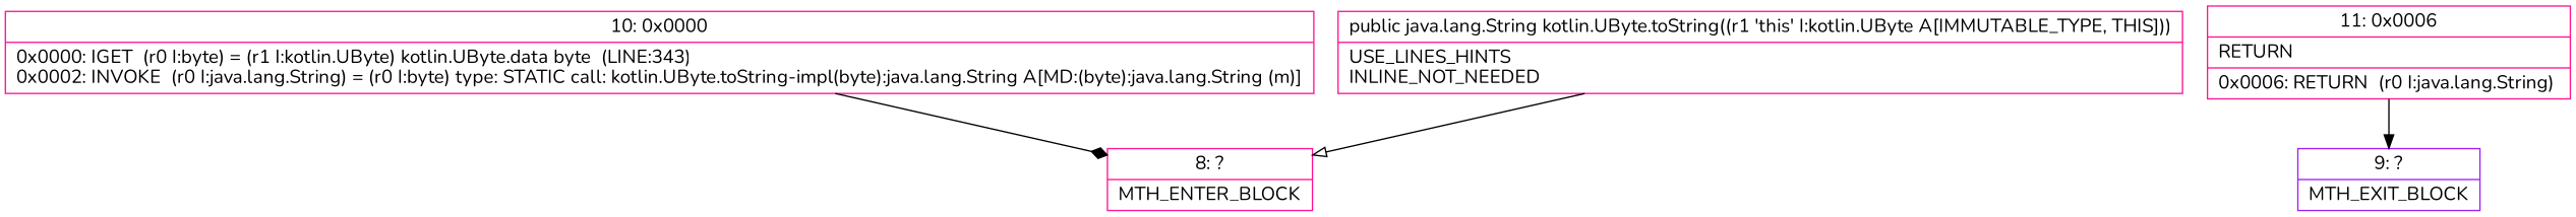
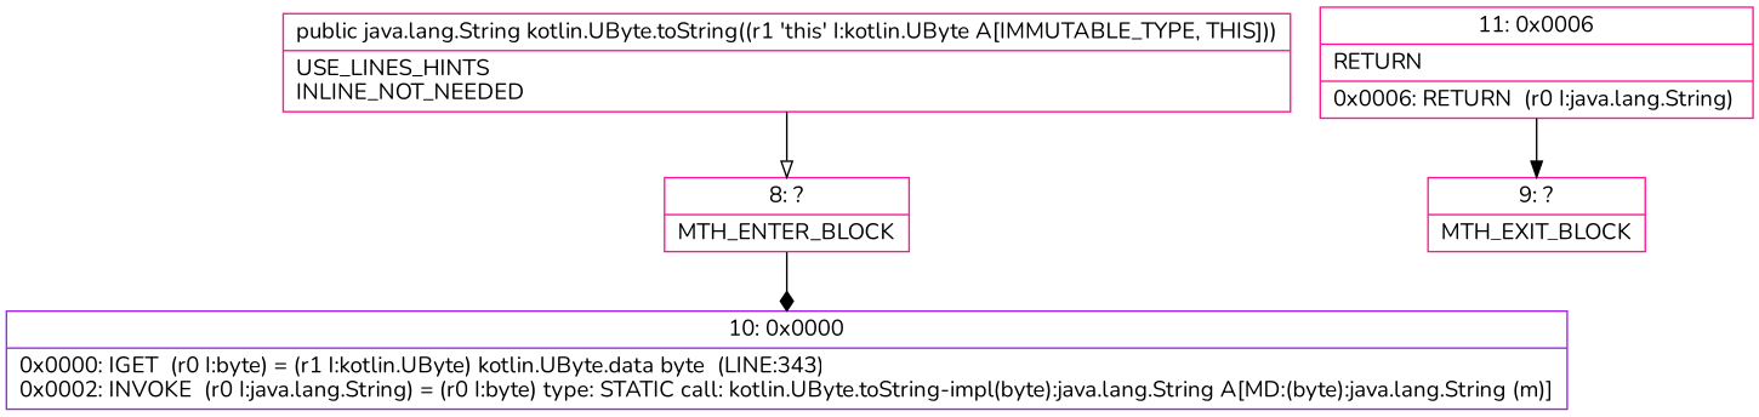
  digraph {
    fontname=Nunito
    node [color=deeppink fontname=Nunito shape=record]
    edge [fontname=Nunito]
    n1 [label="{8\:\ ?|MTH_ENTER_BLOCK\l}"]
-   n2 [label="{10\:\ 0x0000|0x0000: IGET  (r0 I:byte) = (r1 I:kotlin.UByte) kotlin.UByte.data byte  (LINE:343)\l0x0002: INVOKE  (r0 I:java.lang.String) = (r0 I:byte) type: STATIC call: kotlin.UByte.toString\-impl(byte):java.lang.String A[MD:(byte):java.lang.String (m)]\l}"]
+   n2 [color=purple label="{10\:\ 0x0000|0x0000: IGET  (r0 I:byte) = (r1 I:kotlin.UByte) kotlin.UByte.data byte  (LINE:343)\l0x0002: INVOKE  (r0 I:java.lang.String) = (r0 I:byte) type: STATIC call: kotlin.UByte.toString\-impl(byte):java.lang.String A[MD:(byte):java.lang.String (m)]\l}"]
    n3 [label="{11\:\ 0x0006|RETURN\l|0x0006: RETURN  (r0 I:java.lang.String) \l}"]
-   n4 [color=purple label="{9\:\ ?|MTH_EXIT_BLOCK\l}"]
+   n4 [label="{9\:\ ?|MTH_EXIT_BLOCK\l}"]
    n5 [label="{public java.lang.String kotlin.UByte.toString((r1 'this' I:kotlin.UByte A[IMMUTABLE_TYPE, THIS]))  | USE_LINES_HINTS\lINLINE_NOT_NEEDED\l}"]
-   n2 -> n1 [arrowhead=diamond]
+   n1 -> n2 [arrowhead=diamond]
    n3 -> n4 [arrowhead=normal]
    n5 -> n1 [arrowhead=onormal]
  }
